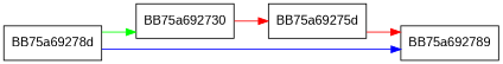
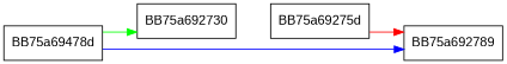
  digraph {
    fontname="Liberation Sans"
    rankdir=LR
    splines=ortho
    node [fontname="Liberation Sans" shape=box]
    edge [color=red fontname="Liberation Sans"]
    BB75a692730
    BB75a69275d
-   BB75a69278d
+   BB75a69278d [label=BB75a69478d]
    n4 [label=BB75a692789]
-   BB75a692730 -> BB75a69275d
    BB75a69275d -> n4
    BB75a69278d -> BB75a692730 [color=green]
    BB75a69278d -> n4 [color=blue]
  }
